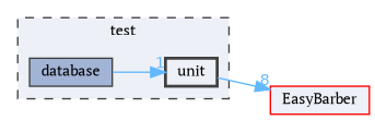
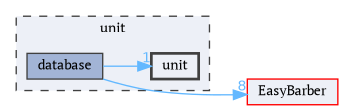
  digraph {
    compound=true
    fontname="PT Serif"
    rankdir=LR
    node [color=grey25 fillcolor="#edf0f7" fontname="PT Serif" fontsize=10 shape=box style=filled]
    edge [color=steelblue1 fontcolor=steelblue1 fontname="PT Serif" fontsize=10 labeldistance=1.5 labelfontname=Helvetica labelfontsize=10]
    n1 [fillcolor="#a2b4d6" height=0.2 label=database width=0.4]
    n2 [height=0.2 label=unit style="filled,bold" width=0.4]
    n3 [color=red height=0.2 label=EasyBarber width=0.4]
    subgraph cluster_1 {
      bgcolor="#edf0f7"
      fontsize=10
-     label=test
+     label=unit
      pencolor=grey25
      style="filled,dashed"
      n1
      n2
    }
    n1 -> n2 [headlabel=1]
-   n2 -> n3 [headlabel=8]
+   n1 -> n3 [headlabel=8]
  }
